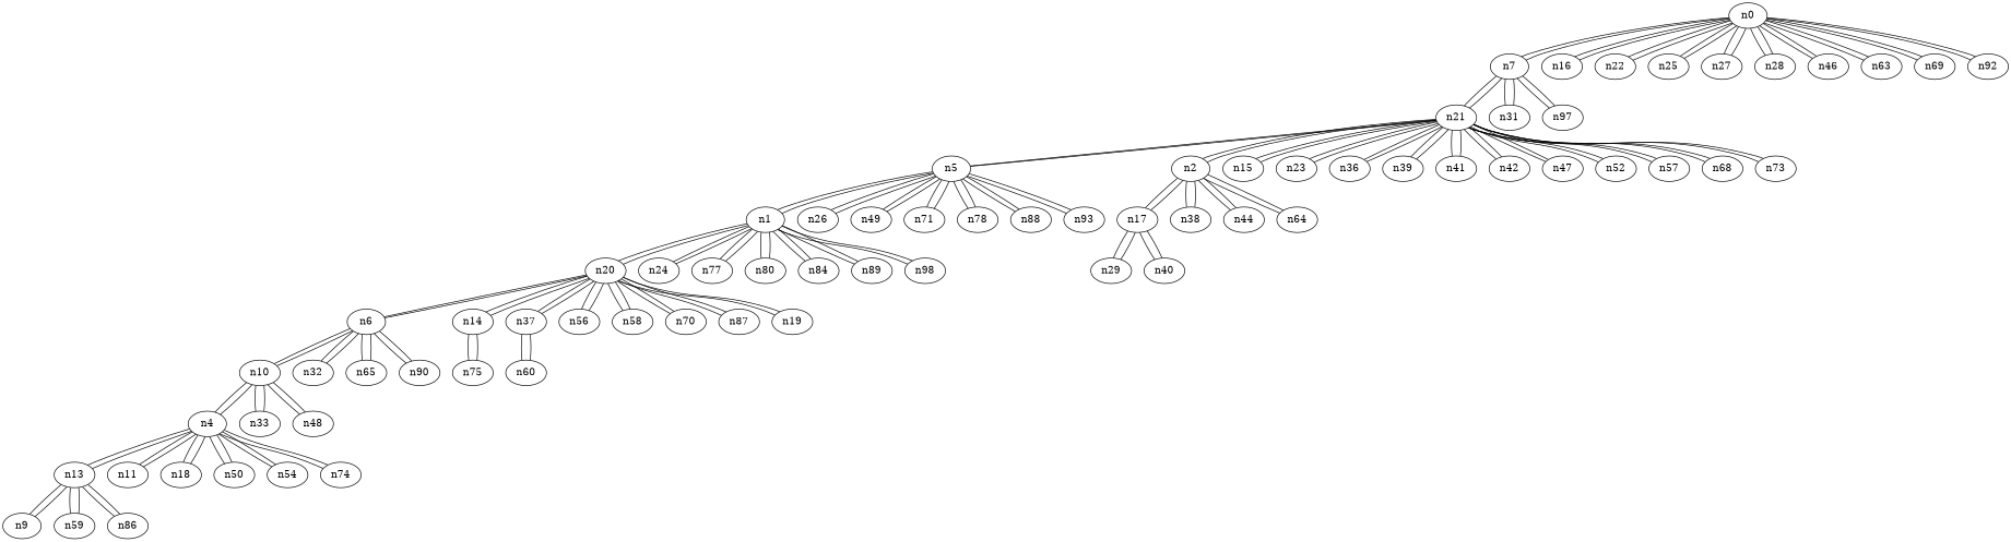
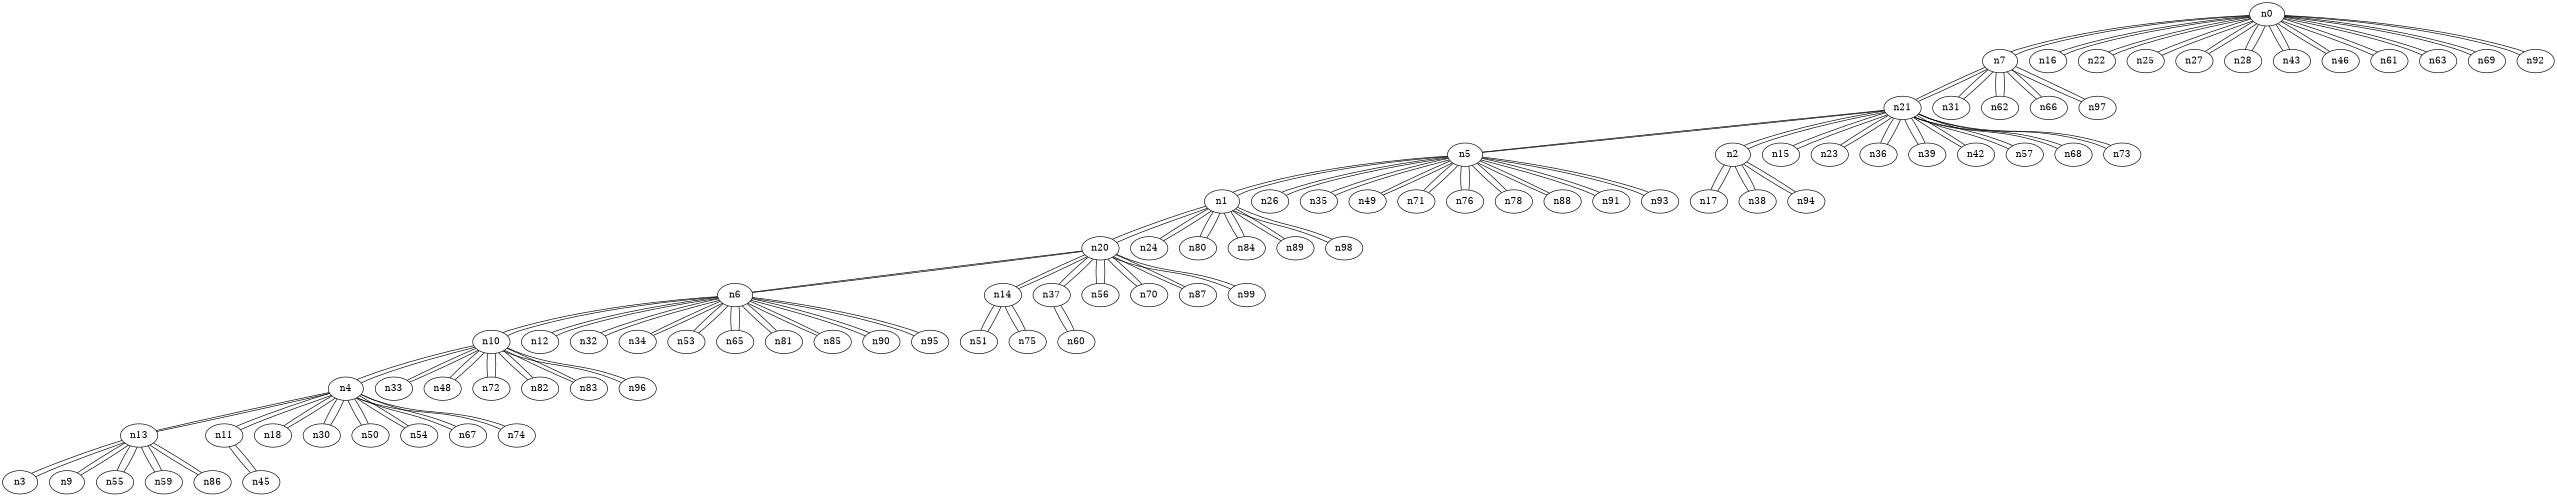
  graph {
    n0
    n7
    n16
    n22
    n25
    n27
    n28
+   n43
    n46
+   n61
    n63
    n69
    n92
    n21
    n31
+   n62
+   n66
    n97
    n1
    n5
    n20
    n24
-   n77
    n80
    n84
    n89
    n98
    n26
+   n35
    n49
    n71
+   n76
    n78
    n88
+   n91
    n93
    n6
    n14
    n37
    n56
-   n58
    n70
    n87
-   n99 [label=n19]
+   n99
    n2
    n17
    n38
-   n44
-   n94 [label=n64]
-   n29
-   n40
+   n94
    n15
    n23
    n36
    n39
-   n41
    n42
-   n47
-   n52
    n57
    n68
    n73
+   n3
    n13
    n4
    n9
+   n55
    n59
    n86
    n10
    n11
    n18
+   n30
    n50
    n54
+   n67
    n74
    n33
    n48
+   n72
+   n82
+   n83
+   n96
+   n45
+   n12
    n32
+   n34
+   n53
    n65
+   n81
+   n85
    n90
+   n95
+   n51
    n75
    n60
    n0 -- n7
    n0 -- n16
    n0 -- n22
    n0 -- n25
    n0 -- n27
    n0 -- n28
+   n0 -- n43
    n0 -- n46
+   n0 -- n61
    n0 -- n63
    n0 -- n69
    n0 -- n92
    n7 -- n0
    n7 -- n21
    n7 -- n31
+   n7 -- n62
+   n7 -- n66
    n7 -- n97
    n16 -- n0
    n22 -- n0
    n25 -- n0
    n27 -- n0
    n28 -- n0
+   n43 -- n0
    n46 -- n0
+   n61 -- n0
    n63 -- n0
    n69 -- n0
    n92 -- n0
    n21 -- n7
    n21 -- n5
    n21 -- n2
    n21 -- n15
    n21 -- n23
    n21 -- n36
    n21 -- n39
-   n21 -- n41
    n21 -- n42
-   n21 -- n47
-   n21 -- n52
    n21 -- n57
    n21 -- n68
    n21 -- n73
    n31 -- n7
+   n62 -- n7
+   n66 -- n7
    n97 -- n7
    n1 -- n5
    n1 -- n20
    n1 -- n24
-   n1 -- n77
    n1 -- n80
    n1 -- n84
    n1 -- n89
    n1 -- n98
    n5 -- n21
    n5 -- n1
    n5 -- n26
+   n5 -- n35
    n5 -- n49
    n5 -- n71
+   n5 -- n76
    n5 -- n78
    n5 -- n88
+   n5 -- n91
    n5 -- n93
    n20 -- n1
    n20 -- n6
    n20 -- n14
    n20 -- n37
    n20 -- n56
-   n20 -- n58
    n20 -- n70
    n20 -- n87
    n20 -- n99
    n24 -- n1
-   n77 -- n1
    n80 -- n1
    n84 -- n1
    n89 -- n1
    n98 -- n1
    n26 -- n5
+   n35 -- n5
    n49 -- n5
    n71 -- n5
+   n76 -- n5
    n78 -- n5
    n88 -- n5
+   n91 -- n5
    n93 -- n5
    n6 -- n20
    n6 -- n10
+   n6 -- n12
    n6 -- n32
+   n6 -- n34
+   n6 -- n53
    n6 -- n65
+   n6 -- n81
+   n6 -- n85
    n6 -- n90
+   n6 -- n95
    n14 -- n20
+   n14 -- n51
    n14 -- n75
    n37 -- n20
    n37 -- n60
    n56 -- n20
-   n58 -- n20
    n70 -- n20
    n87 -- n20
    n99 -- n20
    n2 -- n21
    n2 -- n17
    n2 -- n38
-   n2 -- n44
    n2 -- n94
    n17 -- n2
-   n17 -- n29
-   n17 -- n40
    n38 -- n2
-   n44 -- n2
    n94 -- n2
-   n29 -- n17
-   n40 -- n17
    n15 -- n21
    n23 -- n21
    n36 -- n21
    n39 -- n21
-   n41 -- n21
    n42 -- n21
-   n47 -- n21
-   n52 -- n21
    n57 -- n21
    n68 -- n21
    n73 -- n21
+   n3 -- n13
+   n13 -- n3
    n13 -- n4
    n13 -- n9
+   n13 -- n55
    n13 -- n59
    n13 -- n86
    n4 -- n13
    n4 -- n10
    n4 -- n11
    n4 -- n18
+   n4 -- n30
    n4 -- n50
    n4 -- n54
+   n4 -- n67
    n4 -- n74
    n9 -- n13
+   n55 -- n13
    n59 -- n13
    n86 -- n13
    n10 -- n6
    n10 -- n4
    n10 -- n33
    n10 -- n48
+   n10 -- n72
+   n10 -- n82
+   n10 -- n83
+   n10 -- n96
    n11 -- n4
+   n11 -- n45
    n18 -- n4
+   n30 -- n4
    n50 -- n4
    n54 -- n4
+   n67 -- n4
    n74 -- n4
    n33 -- n10
    n48 -- n10
+   n72 -- n10
+   n82 -- n10
+   n83 -- n10
+   n96 -- n10
+   n45 -- n11
+   n12 -- n6
    n32 -- n6
+   n34 -- n6
+   n53 -- n6
    n65 -- n6
+   n81 -- n6
+   n85 -- n6
    n90 -- n6
+   n95 -- n6
+   n51 -- n14
    n75 -- n14
    n60 -- n37
  }
